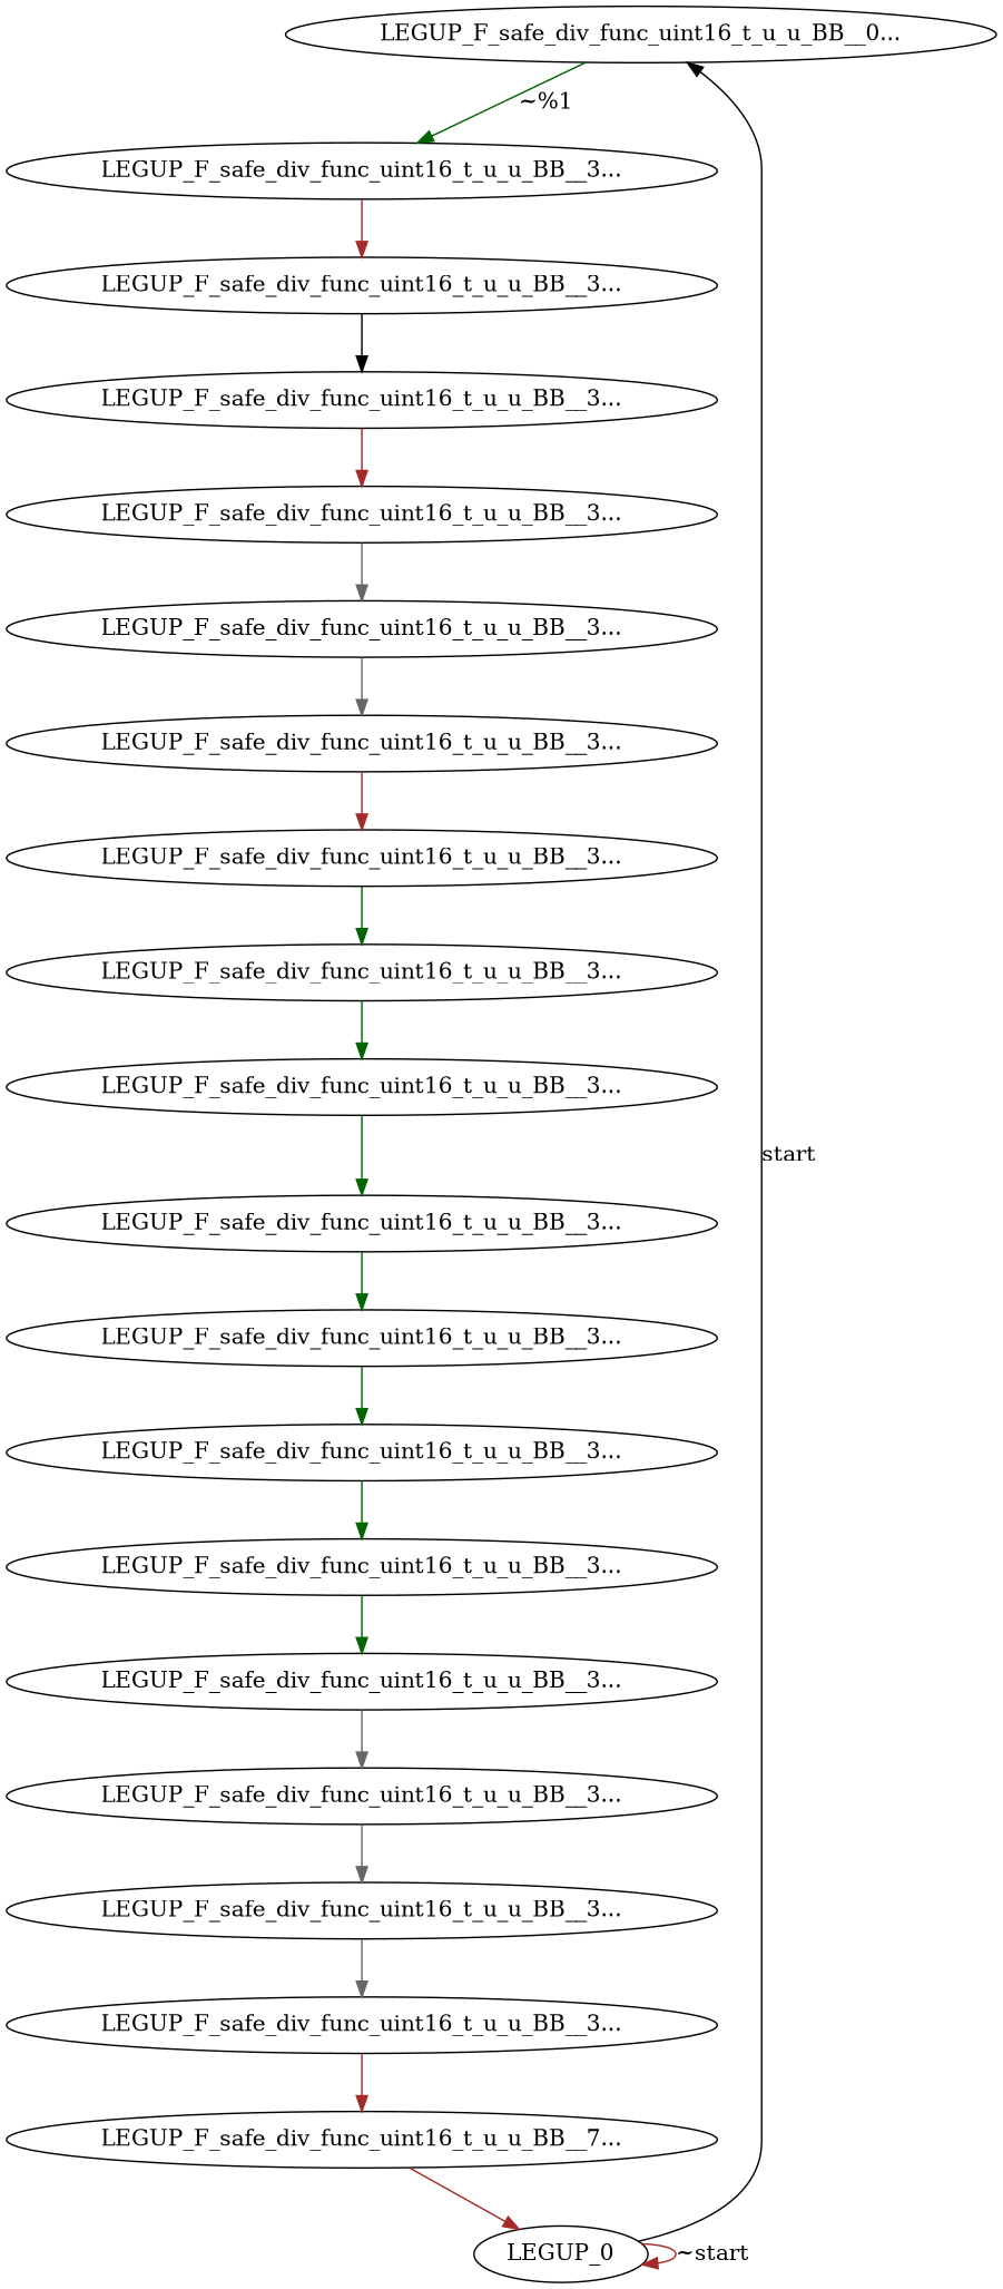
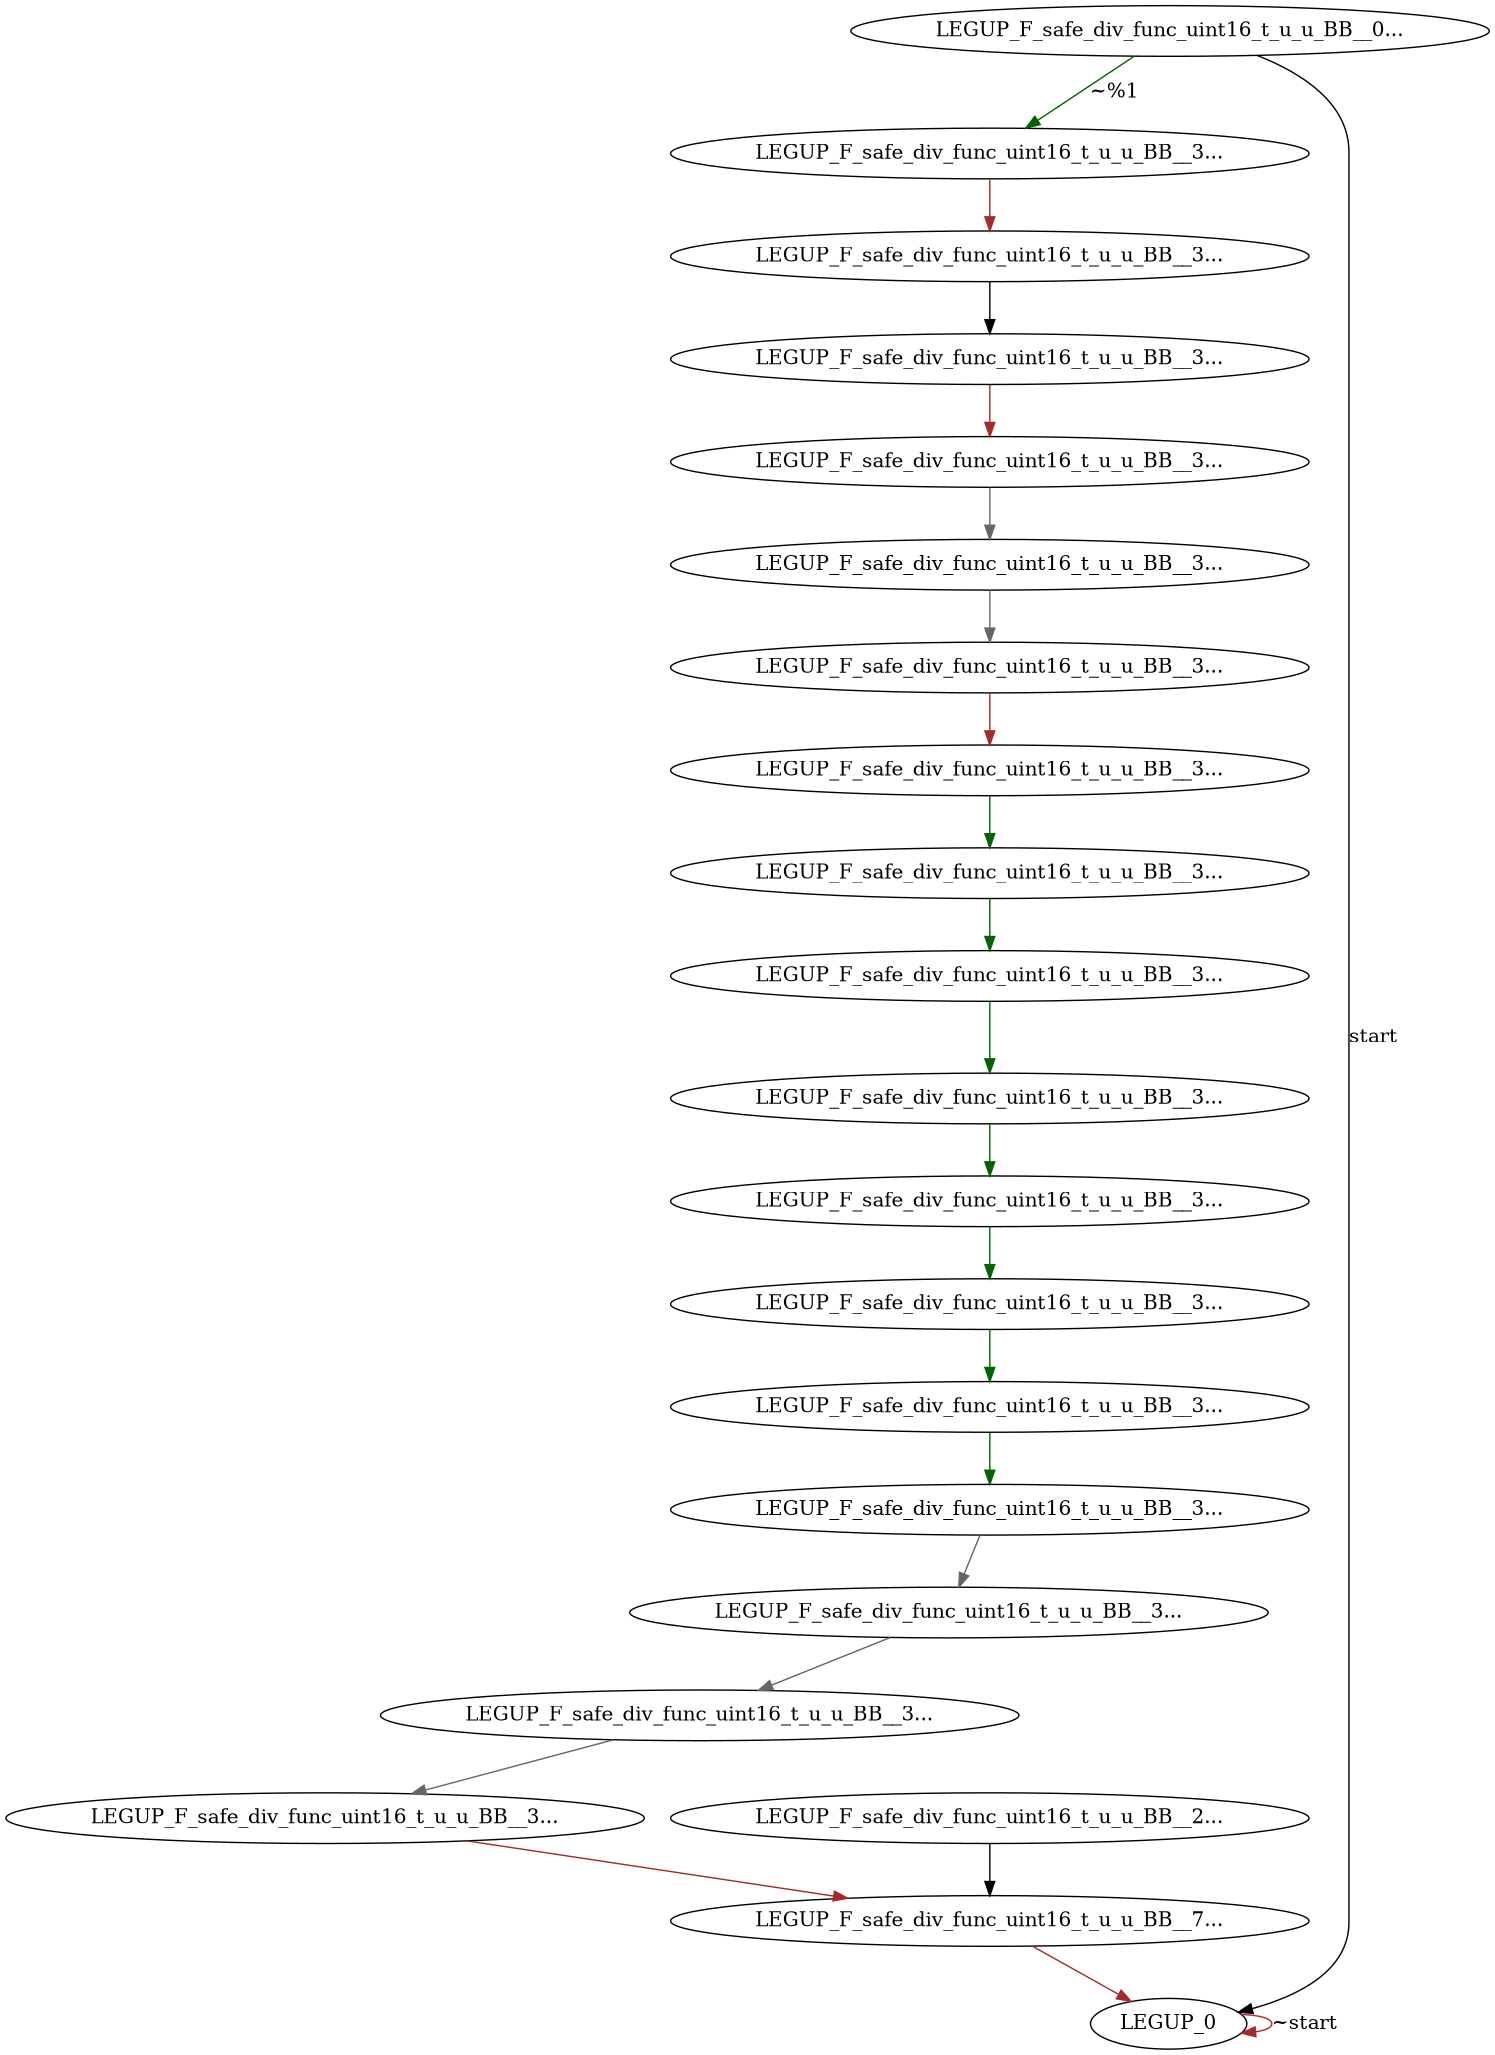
  digraph {
    edge [color=darkgreen]
    n1 [label="LEGUP_F_safe_div_func_uint16_t_u_u_BB__0..."]
    n2 [label="LEGUP_F_safe_div_func_uint16_t_u_u_BB__3..."]
+   n3 [label="LEGUP_F_safe_div_func_uint16_t_u_u_BB__2..."]
    n4 [label="LEGUP_F_safe_div_func_uint16_t_u_u_BB__7..."]
    n5 [label="LEGUP_F_safe_div_func_uint16_t_u_u_BB__3..."]
    n6 [label=LEGUP_0]
    n7 [label="LEGUP_F_safe_div_func_uint16_t_u_u_BB__3..."]
    n8 [label="LEGUP_F_safe_div_func_uint16_t_u_u_BB__3..."]
    n9 [label="LEGUP_F_safe_div_func_uint16_t_u_u_BB__3..."]
    n10 [label="LEGUP_F_safe_div_func_uint16_t_u_u_BB__3..."]
    n11 [label="LEGUP_F_safe_div_func_uint16_t_u_u_BB__3..."]
    n12 [label="LEGUP_F_safe_div_func_uint16_t_u_u_BB__3..."]
    n13 [label="LEGUP_F_safe_div_func_uint16_t_u_u_BB__3..."]
    n14 [label="LEGUP_F_safe_div_func_uint16_t_u_u_BB__3..."]
    n15 [label="LEGUP_F_safe_div_func_uint16_t_u_u_BB__3..."]
    n16 [label="LEGUP_F_safe_div_func_uint16_t_u_u_BB__3..."]
    n17 [label="LEGUP_F_safe_div_func_uint16_t_u_u_BB__3..."]
    n18 [label="LEGUP_F_safe_div_func_uint16_t_u_u_BB__3..."]
    n19 [label="LEGUP_F_safe_div_func_uint16_t_u_u_BB__3..."]
    n20 [label="LEGUP_F_safe_div_func_uint16_t_u_u_BB__3..."]
    n21 [label="LEGUP_F_safe_div_func_uint16_t_u_u_BB__3..."]
    n1 -> n2 [label="~%1"]
    n2 -> n5 [color=brown]
+   n3 -> n4 [color=black]
    n4 -> n6 [color=brown]
    n5 -> n7 [color=black]
-   n6 -> n1 [color=black label=start]
+   n1 -> n6 [color=black label=start]
    n6 -> n6 [color=brown label="~start"]
    n7 -> n8 [color=brown]
    n8 -> n9 [color=gray40]
    n9 -> n10 [color=gray40]
    n10 -> n11 [color=brown]
    n11 -> n12
    n12 -> n13
    n13 -> n14
    n14 -> n15
    n15 -> n16
    n16 -> n17
    n17 -> n18
    n18 -> n19 [color=gray40]
    n19 -> n20 [color=gray40]
    n20 -> n21 [color=gray40]
    n21 -> n4 [color=brown]
  }
